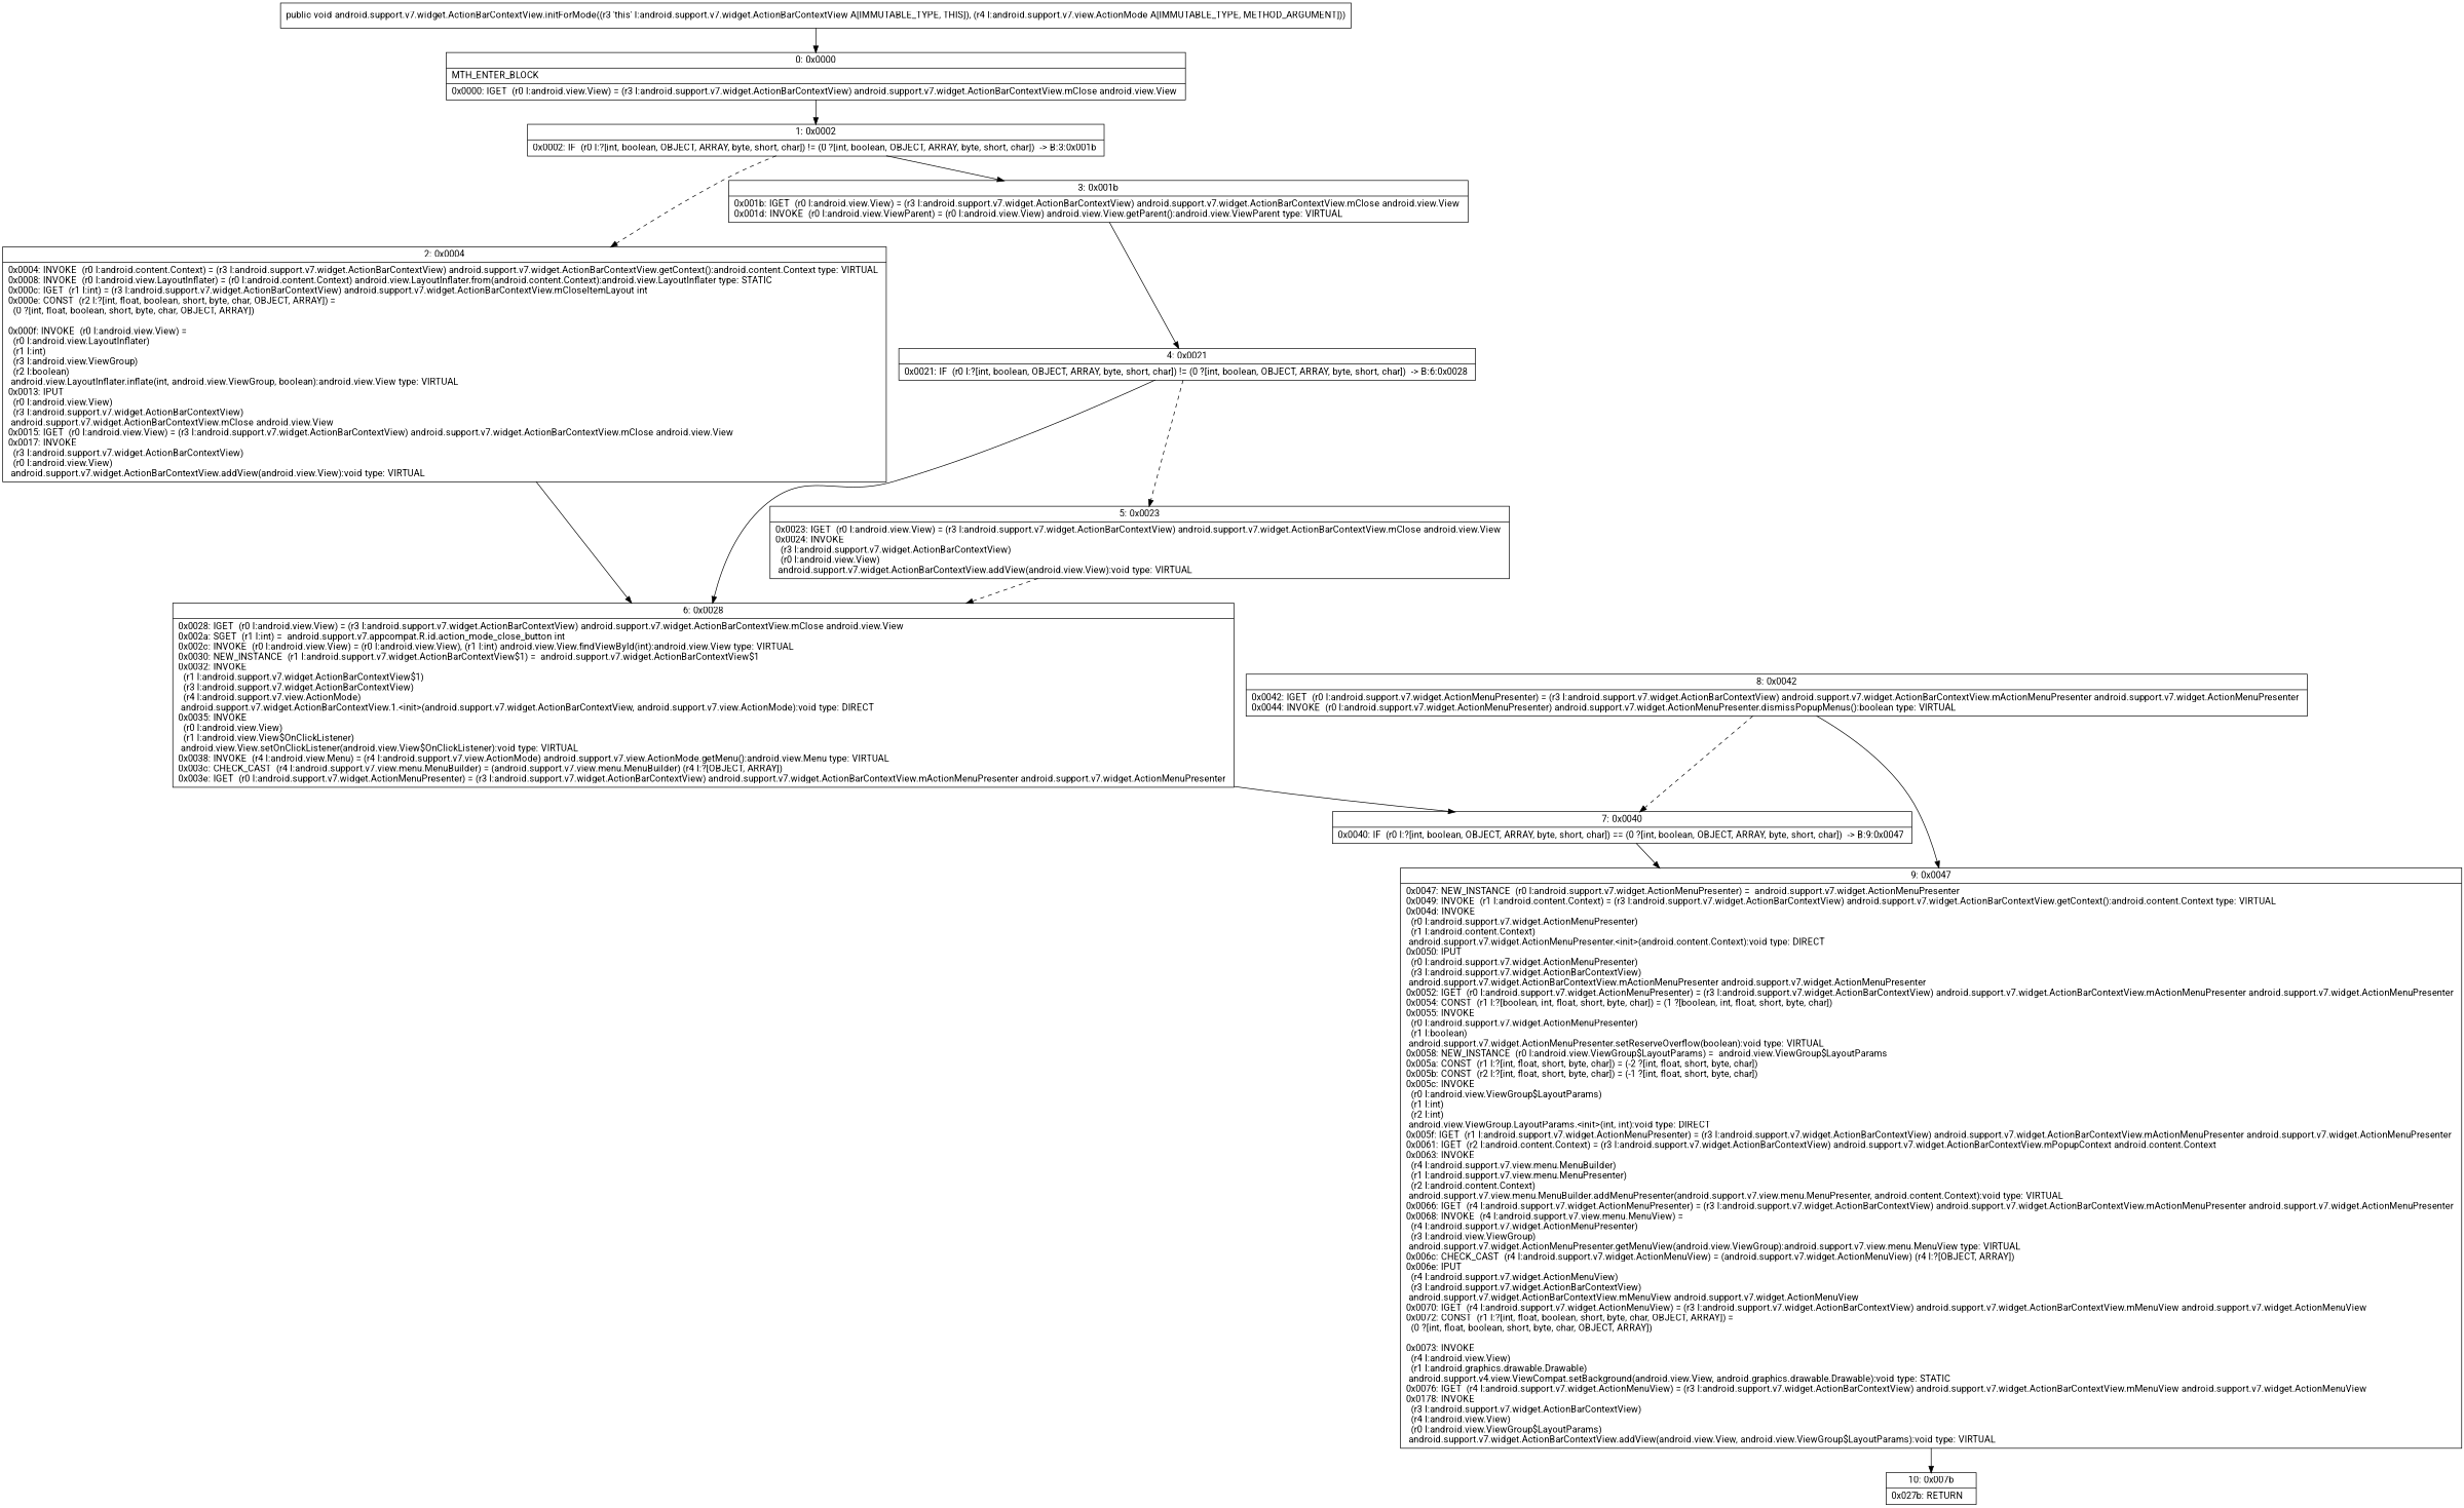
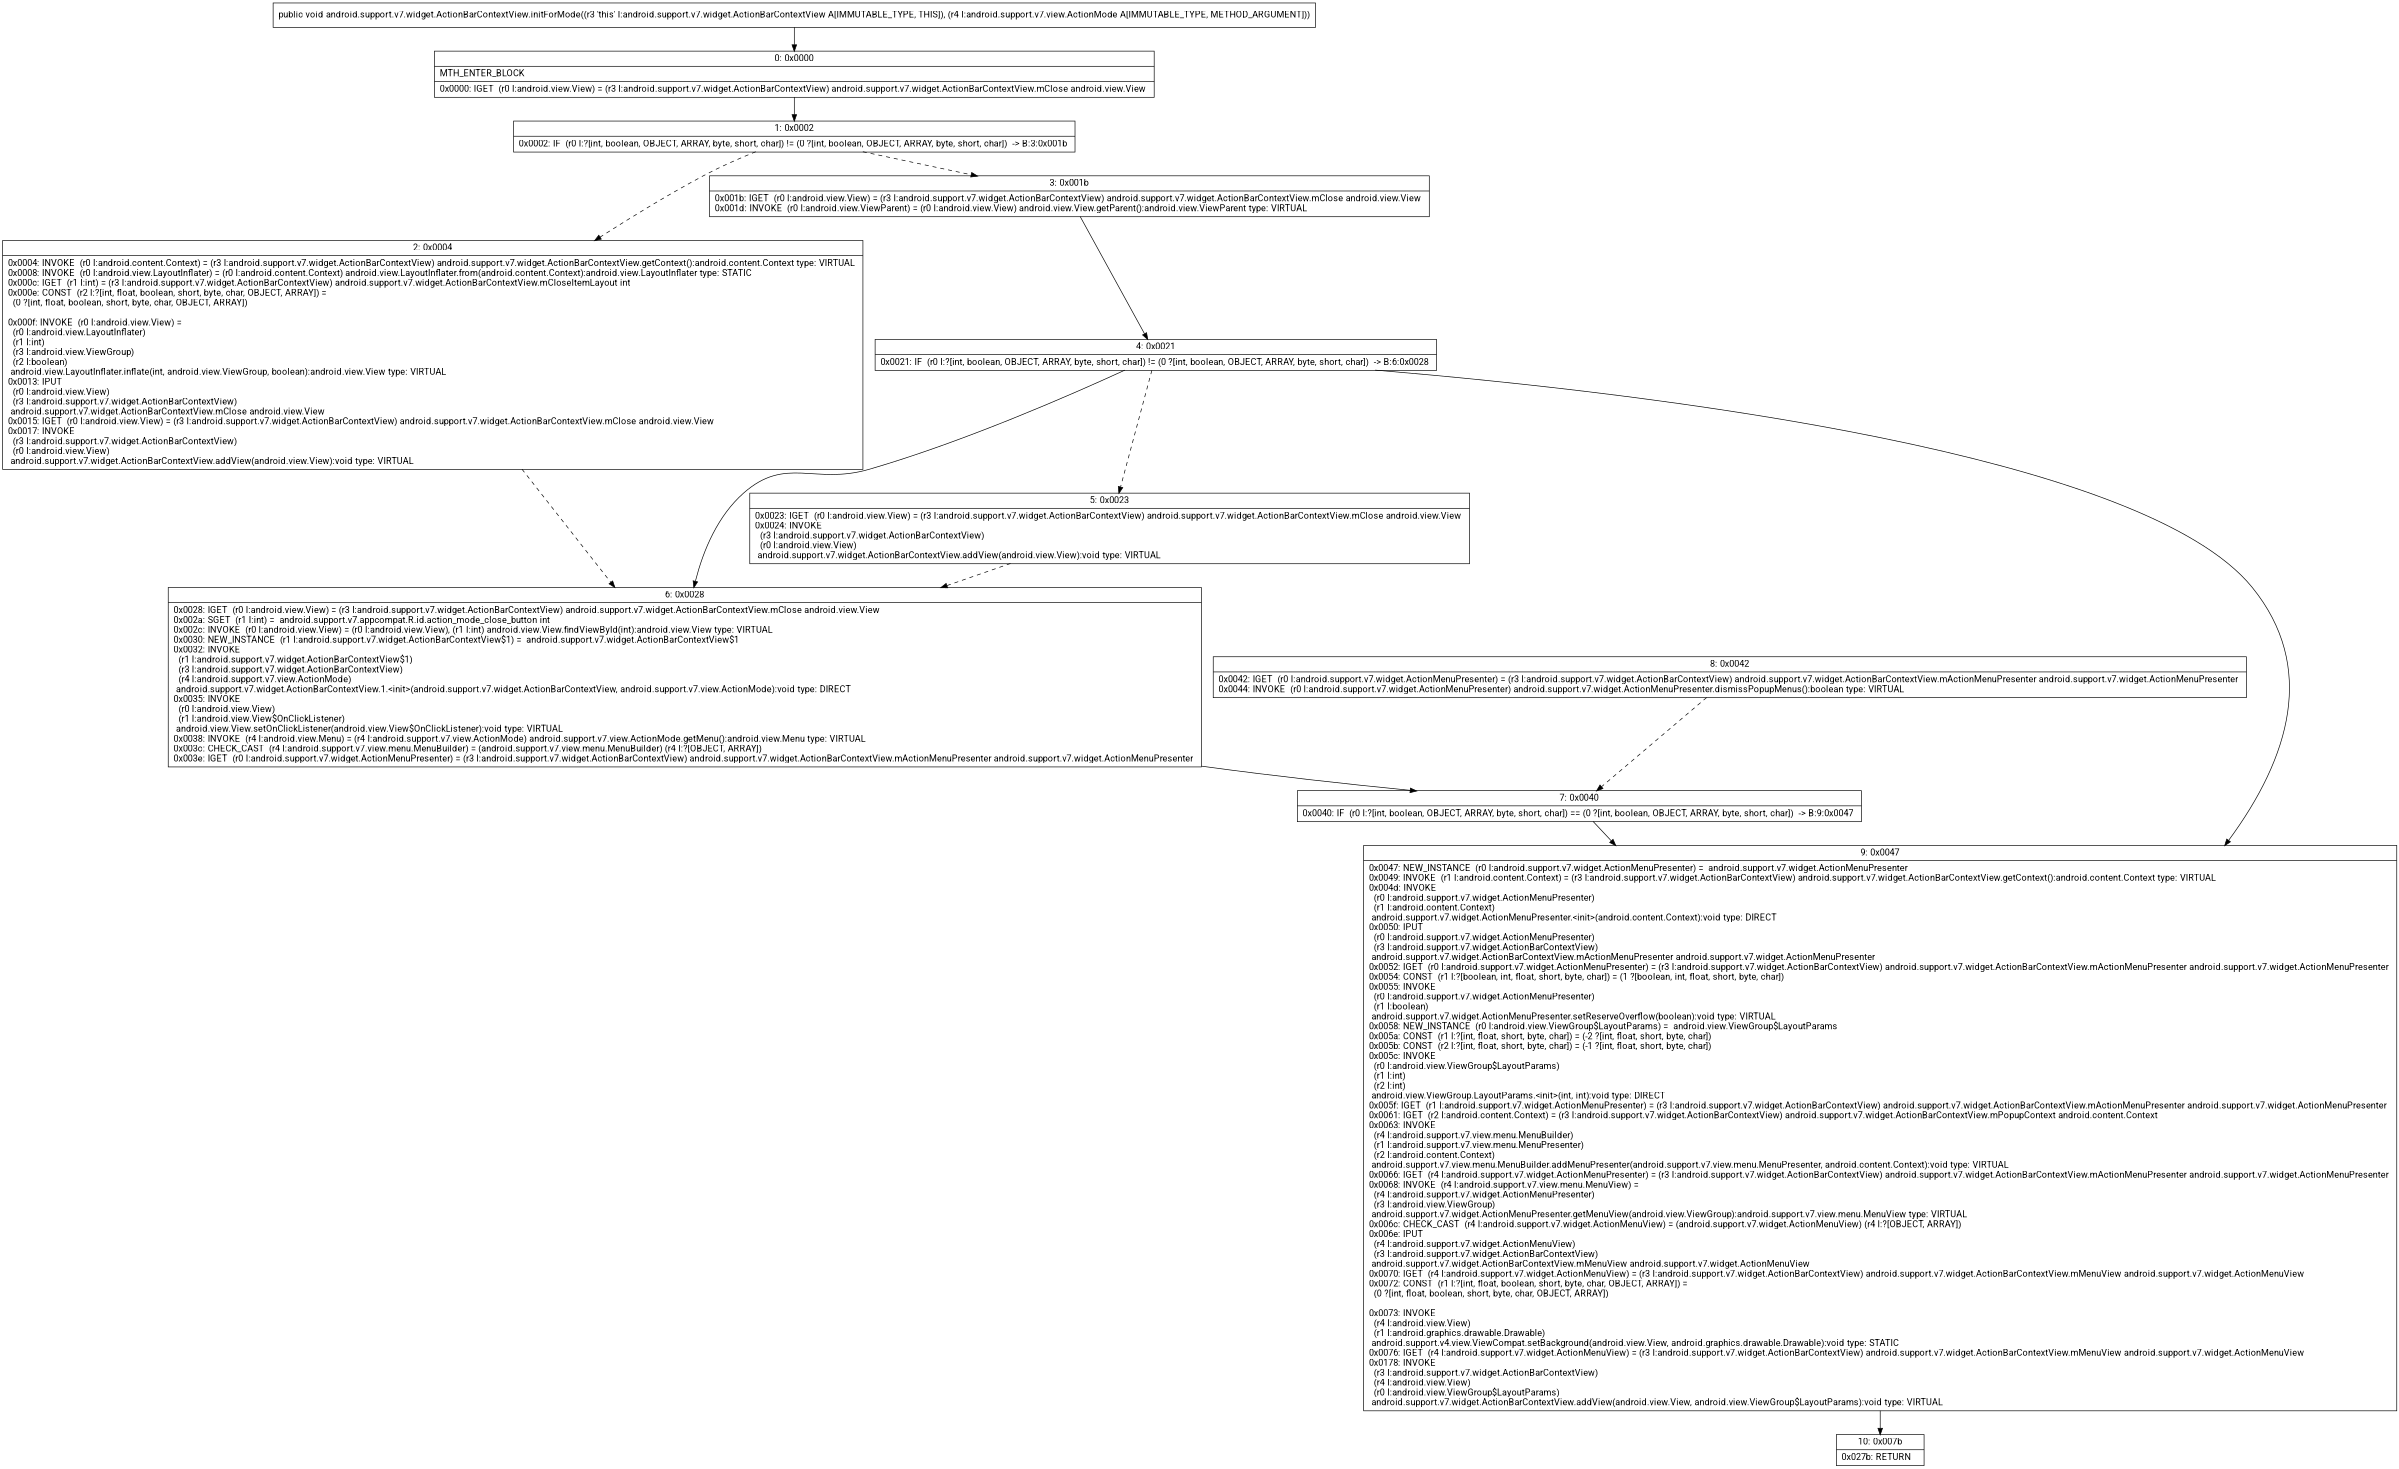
  digraph {
    fontname=Roboto
    node [fontname=Roboto shape=record]
    edge [fontname=Roboto]
    n1 [label="{0\:\ 0x0000|MTH_ENTER_BLOCK\l|0x0000: IGET  (r0 I:android.view.View) = (r3 I:android.support.v7.widget.ActionBarContextView) android.support.v7.widget.ActionBarContextView.mClose android.view.View \l}"]
    n2 [label="{1\:\ 0x0002|0x0002: IF  (r0 I:?[int, boolean, OBJECT, ARRAY, byte, short, char]) != (0 ?[int, boolean, OBJECT, ARRAY, byte, short, char])  \-\> B:3:0x001b \l}"]
    n3 [label="{2\:\ 0x0004|0x0004: INVOKE  (r0 I:android.content.Context) = (r3 I:android.support.v7.widget.ActionBarContextView) android.support.v7.widget.ActionBarContextView.getContext():android.content.Context type: VIRTUAL \l0x0008: INVOKE  (r0 I:android.view.LayoutInflater) = (r0 I:android.content.Context) android.view.LayoutInflater.from(android.content.Context):android.view.LayoutInflater type: STATIC \l0x000c: IGET  (r1 I:int) = (r3 I:android.support.v7.widget.ActionBarContextView) android.support.v7.widget.ActionBarContextView.mCloseItemLayout int \l0x000e: CONST  (r2 I:?[int, float, boolean, short, byte, char, OBJECT, ARRAY]) = \l  (0 ?[int, float, boolean, short, byte, char, OBJECT, ARRAY])\l \l0x000f: INVOKE  (r0 I:android.view.View) = \l  (r0 I:android.view.LayoutInflater)\l  (r1 I:int)\l  (r3 I:android.view.ViewGroup)\l  (r2 I:boolean)\l android.view.LayoutInflater.inflate(int, android.view.ViewGroup, boolean):android.view.View type: VIRTUAL \l0x0013: IPUT  \l  (r0 I:android.view.View)\l  (r3 I:android.support.v7.widget.ActionBarContextView)\l android.support.v7.widget.ActionBarContextView.mClose android.view.View \l0x0015: IGET  (r0 I:android.view.View) = (r3 I:android.support.v7.widget.ActionBarContextView) android.support.v7.widget.ActionBarContextView.mClose android.view.View \l0x0017: INVOKE  \l  (r3 I:android.support.v7.widget.ActionBarContextView)\l  (r0 I:android.view.View)\l android.support.v7.widget.ActionBarContextView.addView(android.view.View):void type: VIRTUAL \l}"]
    n4 [label="{3\:\ 0x001b|0x001b: IGET  (r0 I:android.view.View) = (r3 I:android.support.v7.widget.ActionBarContextView) android.support.v7.widget.ActionBarContextView.mClose android.view.View \l0x001d: INVOKE  (r0 I:android.view.ViewParent) = (r0 I:android.view.View) android.view.View.getParent():android.view.ViewParent type: VIRTUAL \l}"]
    n5 [label="{6\:\ 0x0028|0x0028: IGET  (r0 I:android.view.View) = (r3 I:android.support.v7.widget.ActionBarContextView) android.support.v7.widget.ActionBarContextView.mClose android.view.View \l0x002a: SGET  (r1 I:int) =  android.support.v7.appcompat.R.id.action_mode_close_button int \l0x002c: INVOKE  (r0 I:android.view.View) = (r0 I:android.view.View), (r1 I:int) android.view.View.findViewById(int):android.view.View type: VIRTUAL \l0x0030: NEW_INSTANCE  (r1 I:android.support.v7.widget.ActionBarContextView$1) =  android.support.v7.widget.ActionBarContextView$1 \l0x0032: INVOKE  \l  (r1 I:android.support.v7.widget.ActionBarContextView$1)\l  (r3 I:android.support.v7.widget.ActionBarContextView)\l  (r4 I:android.support.v7.view.ActionMode)\l android.support.v7.widget.ActionBarContextView.1.\<init\>(android.support.v7.widget.ActionBarContextView, android.support.v7.view.ActionMode):void type: DIRECT \l0x0035: INVOKE  \l  (r0 I:android.view.View)\l  (r1 I:android.view.View$OnClickListener)\l android.view.View.setOnClickListener(android.view.View$OnClickListener):void type: VIRTUAL \l0x0038: INVOKE  (r4 I:android.view.Menu) = (r4 I:android.support.v7.view.ActionMode) android.support.v7.view.ActionMode.getMenu():android.view.Menu type: VIRTUAL \l0x003c: CHECK_CAST  (r4 I:android.support.v7.view.menu.MenuBuilder) = (android.support.v7.view.menu.MenuBuilder) (r4 I:?[OBJECT, ARRAY]) \l0x003e: IGET  (r0 I:android.support.v7.widget.ActionMenuPresenter) = (r3 I:android.support.v7.widget.ActionBarContextView) android.support.v7.widget.ActionBarContextView.mActionMenuPresenter android.support.v7.widget.ActionMenuPresenter \l}"]
    n6 [label="{4\:\ 0x0021|0x0021: IF  (r0 I:?[int, boolean, OBJECT, ARRAY, byte, short, char]) != (0 ?[int, boolean, OBJECT, ARRAY, byte, short, char])  \-\> B:6:0x0028 \l}"]
    n7 [label="{7\:\ 0x0040|0x0040: IF  (r0 I:?[int, boolean, OBJECT, ARRAY, byte, short, char]) == (0 ?[int, boolean, OBJECT, ARRAY, byte, short, char])  \-\> B:9:0x0047 \l}"]
    n8 [label="{5\:\ 0x0023|0x0023: IGET  (r0 I:android.view.View) = (r3 I:android.support.v7.widget.ActionBarContextView) android.support.v7.widget.ActionBarContextView.mClose android.view.View \l0x0024: INVOKE  \l  (r3 I:android.support.v7.widget.ActionBarContextView)\l  (r0 I:android.view.View)\l android.support.v7.widget.ActionBarContextView.addView(android.view.View):void type: VIRTUAL \l}"]
    n9 [label="{9\:\ 0x0047|0x0047: NEW_INSTANCE  (r0 I:android.support.v7.widget.ActionMenuPresenter) =  android.support.v7.widget.ActionMenuPresenter \l0x0049: INVOKE  (r1 I:android.content.Context) = (r3 I:android.support.v7.widget.ActionBarContextView) android.support.v7.widget.ActionBarContextView.getContext():android.content.Context type: VIRTUAL \l0x004d: INVOKE  \l  (r0 I:android.support.v7.widget.ActionMenuPresenter)\l  (r1 I:android.content.Context)\l android.support.v7.widget.ActionMenuPresenter.\<init\>(android.content.Context):void type: DIRECT \l0x0050: IPUT  \l  (r0 I:android.support.v7.widget.ActionMenuPresenter)\l  (r3 I:android.support.v7.widget.ActionBarContextView)\l android.support.v7.widget.ActionBarContextView.mActionMenuPresenter android.support.v7.widget.ActionMenuPresenter \l0x0052: IGET  (r0 I:android.support.v7.widget.ActionMenuPresenter) = (r3 I:android.support.v7.widget.ActionBarContextView) android.support.v7.widget.ActionBarContextView.mActionMenuPresenter android.support.v7.widget.ActionMenuPresenter \l0x0054: CONST  (r1 I:?[boolean, int, float, short, byte, char]) = (1 ?[boolean, int, float, short, byte, char]) \l0x0055: INVOKE  \l  (r0 I:android.support.v7.widget.ActionMenuPresenter)\l  (r1 I:boolean)\l android.support.v7.widget.ActionMenuPresenter.setReserveOverflow(boolean):void type: VIRTUAL \l0x0058: NEW_INSTANCE  (r0 I:android.view.ViewGroup$LayoutParams) =  android.view.ViewGroup$LayoutParams \l0x005a: CONST  (r1 I:?[int, float, short, byte, char]) = (\-2 ?[int, float, short, byte, char]) \l0x005b: CONST  (r2 I:?[int, float, short, byte, char]) = (\-1 ?[int, float, short, byte, char]) \l0x005c: INVOKE  \l  (r0 I:android.view.ViewGroup$LayoutParams)\l  (r1 I:int)\l  (r2 I:int)\l android.view.ViewGroup.LayoutParams.\<init\>(int, int):void type: DIRECT \l0x005f: IGET  (r1 I:android.support.v7.widget.ActionMenuPresenter) = (r3 I:android.support.v7.widget.ActionBarContextView) android.support.v7.widget.ActionBarContextView.mActionMenuPresenter android.support.v7.widget.ActionMenuPresenter \l0x0061: IGET  (r2 I:android.content.Context) = (r3 I:android.support.v7.widget.ActionBarContextView) android.support.v7.widget.ActionBarContextView.mPopupContext android.content.Context \l0x0063: INVOKE  \l  (r4 I:android.support.v7.view.menu.MenuBuilder)\l  (r1 I:android.support.v7.view.menu.MenuPresenter)\l  (r2 I:android.content.Context)\l android.support.v7.view.menu.MenuBuilder.addMenuPresenter(android.support.v7.view.menu.MenuPresenter, android.content.Context):void type: VIRTUAL \l0x0066: IGET  (r4 I:android.support.v7.widget.ActionMenuPresenter) = (r3 I:android.support.v7.widget.ActionBarContextView) android.support.v7.widget.ActionBarContextView.mActionMenuPresenter android.support.v7.widget.ActionMenuPresenter \l0x0068: INVOKE  (r4 I:android.support.v7.view.menu.MenuView) = \l  (r4 I:android.support.v7.widget.ActionMenuPresenter)\l  (r3 I:android.view.ViewGroup)\l android.support.v7.widget.ActionMenuPresenter.getMenuView(android.view.ViewGroup):android.support.v7.view.menu.MenuView type: VIRTUAL \l0x006c: CHECK_CAST  (r4 I:android.support.v7.widget.ActionMenuView) = (android.support.v7.widget.ActionMenuView) (r4 I:?[OBJECT, ARRAY]) \l0x006e: IPUT  \l  (r4 I:android.support.v7.widget.ActionMenuView)\l  (r3 I:android.support.v7.widget.ActionBarContextView)\l android.support.v7.widget.ActionBarContextView.mMenuView android.support.v7.widget.ActionMenuView \l0x0070: IGET  (r4 I:android.support.v7.widget.ActionMenuView) = (r3 I:android.support.v7.widget.ActionBarContextView) android.support.v7.widget.ActionBarContextView.mMenuView android.support.v7.widget.ActionMenuView \l0x0072: CONST  (r1 I:?[int, float, boolean, short, byte, char, OBJECT, ARRAY]) = \l  (0 ?[int, float, boolean, short, byte, char, OBJECT, ARRAY])\l \l0x0073: INVOKE  \l  (r4 I:android.view.View)\l  (r1 I:android.graphics.drawable.Drawable)\l android.support.v4.view.ViewCompat.setBackground(android.view.View, android.graphics.drawable.Drawable):void type: STATIC \l0x0076: IGET  (r4 I:android.support.v7.widget.ActionMenuView) = (r3 I:android.support.v7.widget.ActionBarContextView) android.support.v7.widget.ActionBarContextView.mMenuView android.support.v7.widget.ActionMenuView \l0x0178: INVOKE  \l  (r3 I:android.support.v7.widget.ActionBarContextView)\l  (r4 I:android.view.View)\l  (r0 I:android.view.ViewGroup$LayoutParams)\l android.support.v7.widget.ActionBarContextView.addView(android.view.View, android.view.ViewGroup$LayoutParams):void type: VIRTUAL \l}"]
    n10 [label="{8\:\ 0x0042|0x0042: IGET  (r0 I:android.support.v7.widget.ActionMenuPresenter) = (r3 I:android.support.v7.widget.ActionBarContextView) android.support.v7.widget.ActionBarContextView.mActionMenuPresenter android.support.v7.widget.ActionMenuPresenter \l0x0044: INVOKE  (r0 I:android.support.v7.widget.ActionMenuPresenter) android.support.v7.widget.ActionMenuPresenter.dismissPopupMenus():boolean type: VIRTUAL \l}"]
    n11 [label="{10\:\ 0x007b|0x027b: RETURN   \l}"]
    n12 [label="{public void android.support.v7.widget.ActionBarContextView.initForMode((r3 'this' I:android.support.v7.widget.ActionBarContextView A[IMMUTABLE_TYPE, THIS]), (r4 I:android.support.v7.view.ActionMode A[IMMUTABLE_TYPE, METHOD_ARGUMENT])) }"]
    n1 -> n2
    n2 -> n3 [style=dashed]
-   n2 -> n4
-   n3 -> n5
+   n2 -> n4 [style=dashed]
+   n3 -> n5 [style=dashed]
    n4 -> n6
    n5 -> n7
    n6 -> n5
    n6 -> n8 [style=dashed]
    n7 -> n9
    n8 -> n5 [style=dashed]
    n9 -> n11
    n10 -> n7 [style=dashed]
-   n10 -> n9
+   n6 -> n9
    n12 -> n1
  }
